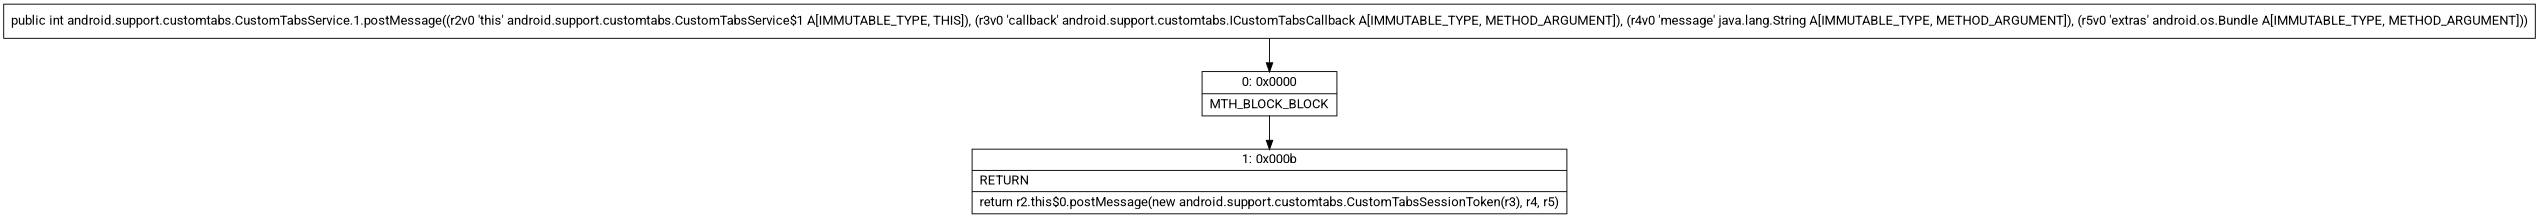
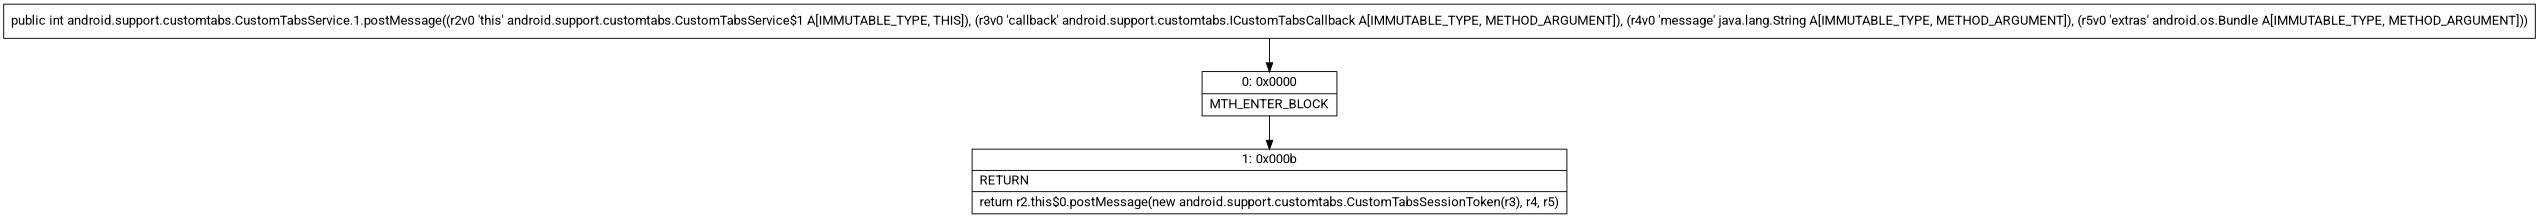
  digraph {
    fontname=Roboto
    node [shape=record fontname=Roboto]
    edge [fontname=Roboto]
-   n1 [label="{0\:\ 0x0000|MTH_BLOCK_BLOCK\l}"]
+   n1 [label="{0\:\ 0x0000|MTH_ENTER_BLOCK\l}"]
    n2 [label="{1\:\ 0x000b|RETURN\l|return r2.this$0.postMessage(new android.support.customtabs.CustomTabsSessionToken(r3), r4, r5)\l}"]
    n3 [label="{public int android.support.customtabs.CustomTabsService.1.postMessage((r2v0 'this' android.support.customtabs.CustomTabsService$1 A[IMMUTABLE_TYPE, THIS]), (r3v0 'callback' android.support.customtabs.ICustomTabsCallback A[IMMUTABLE_TYPE, METHOD_ARGUMENT]), (r4v0 'message' java.lang.String A[IMMUTABLE_TYPE, METHOD_ARGUMENT]), (r5v0 'extras' android.os.Bundle A[IMMUTABLE_TYPE, METHOD_ARGUMENT])) }"]
    n1 -> n2
    n3 -> n1
  }
